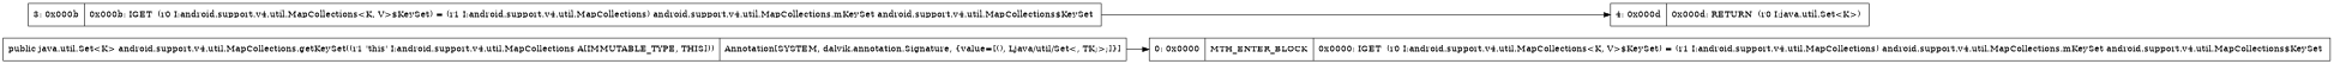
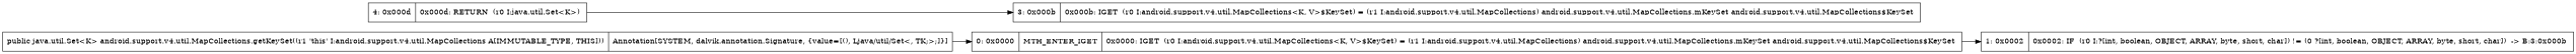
  digraph {
    rankdir=LR
    node [shape=record]
-   n1 [label="{0\:\ 0x0000|MTH_ENTER_BLOCK\l|0x0000: IGET  (r0 I:android.support.v4.util.MapCollections\<K, V\>$KeySet) = (r1 I:android.support.v4.util.MapCollections) android.support.v4.util.MapCollections.mKeySet android.support.v4.util.MapCollections$KeySet \l}"]
+   n1 [label="{0\:\ 0x0000|MTH_ENTER_IGET\l|0x0000: IGET  (r0 I:android.support.v4.util.MapCollections\<K, V\>$KeySet) = (r1 I:android.support.v4.util.MapCollections) android.support.v4.util.MapCollections.mKeySet android.support.v4.util.MapCollections$KeySet \l}"]
+   n2 [label="{1\:\ 0x0002|0x0002: IF  (r0 I:?[int, boolean, OBJECT, ARRAY, byte, short, char]) != (0 ?[int, boolean, OBJECT, ARRAY, byte, short, char])  \-\> B:3:0x000b \l}"]
    n3 [label="{3\:\ 0x000b|0x000b: IGET  (r0 I:android.support.v4.util.MapCollections\<K, V\>$KeySet) = (r1 I:android.support.v4.util.MapCollections) android.support.v4.util.MapCollections.mKeySet android.support.v4.util.MapCollections$KeySet \l}"]
    n4 [label="{4\:\ 0x000d|0x000d: RETURN  (r0 I:java.util.Set\<K\>) \l}"]
    n5 [label="{public java.util.Set\<K\> android.support.v4.util.MapCollections.getKeySet((r1 'this' I:android.support.v4.util.MapCollections A[IMMUTABLE_TYPE, THIS]))  | Annotation[SYSTEM, dalvik.annotation.Signature, \{value=[(), Ljava\/util\/Set\<, TK;\>;]\}]\l}"]
-   n3 -> n4
+   n1 -> n2
+   n4 -> n3
    n5 -> n1
  }
